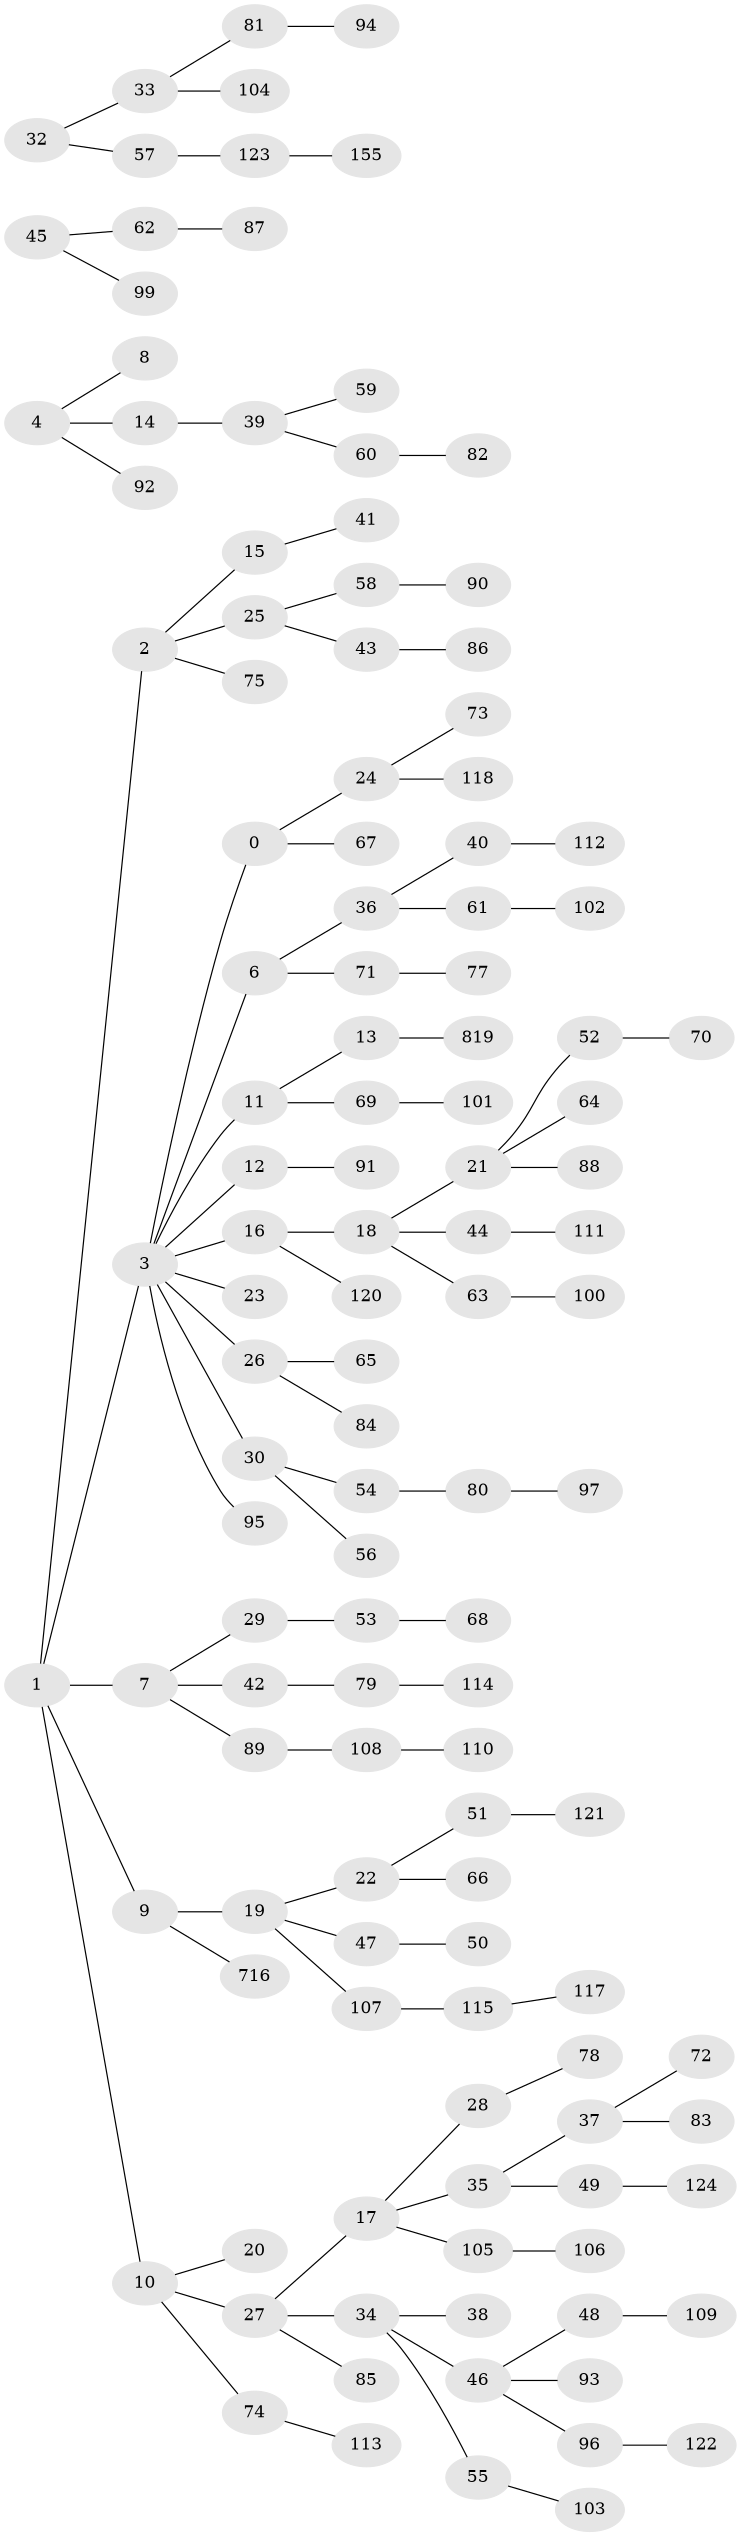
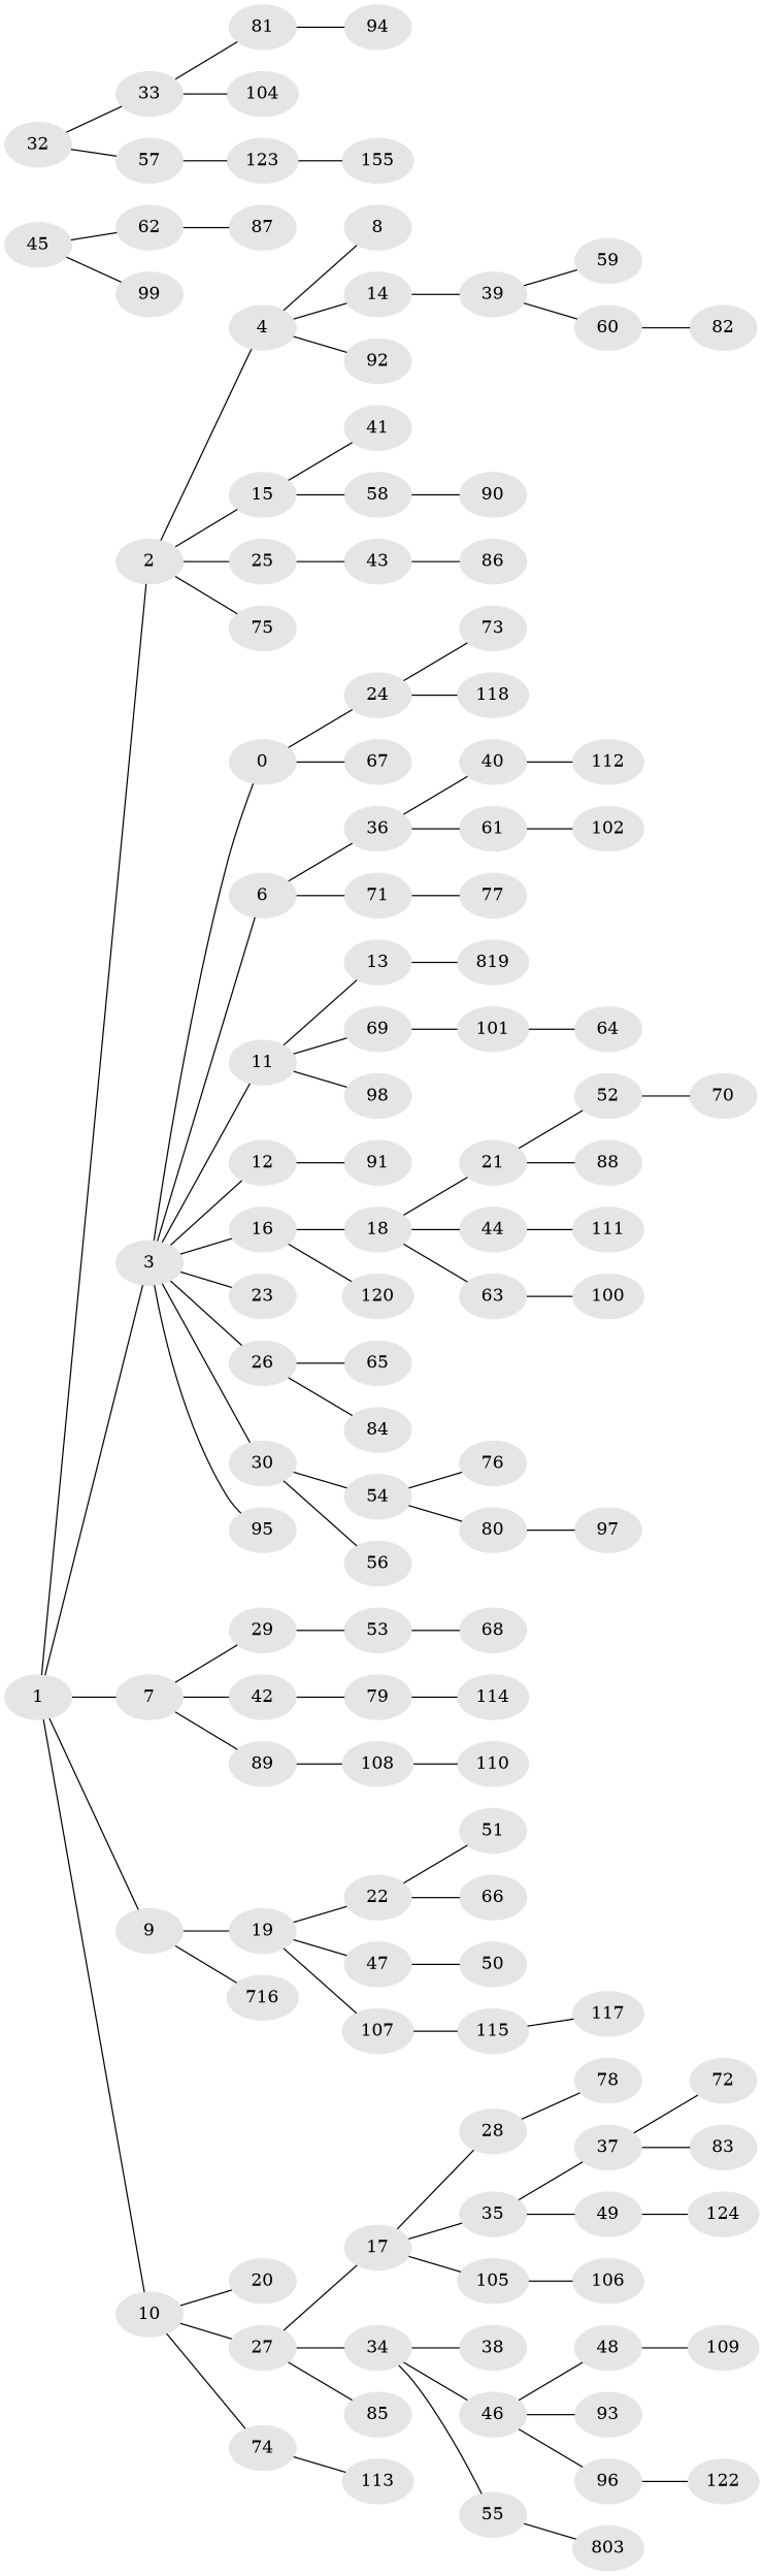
  graph {
    rankdir=LR
    node [color=gray90 style=filled]
    1
    2
    3
    7
    9
    10
    4
    15
    25
    75
    n11 [label=0]
    6
    11
    12
    16
    23
    26
    30
    95
    29
    42
    89
    19
    n24 [label=716]
    20
    27
    74
    8
    14
    92
    41
    58
    43
    24
    67
    36
    71
    13
    69
+   98
    91
    18
    120
    65
    84
    54
    56
    39
    73
    118
    40
    61
    77
    53
    79
    108
    22
    47
    107
    17
    28
    35
    105
    34
    85
    113
    n67 [label=819]
    101
    59
    60
    90
    21
    44
    63
    78
    37
    49
    106
    52
    64
    88
    111
    45
    62
    99
    100
    51
    66
    50
    115
    70
-   121
    86
    32
    33
    57
    38
    46
    55
    68
+   76
    80
    81
    104
    123
    94
    48
    93
    96
-   103
+   103 [label=803]
    72
    83
    124
    112
    102
    82
    114
    87
    109
    122
    97
    n122 [label=155]
    110
    117
    1 -- 2
    1 -- 3
    1 -- 7
    1 -- 9
    1 -- 10
+   2 -- 4
    2 -- 15
    2 -- 25
    2 -- 75
    3 -- n11
    3 -- 6
    3 -- 11
    3 -- 12
    3 -- 16
    3 -- 23
    3 -- 26
    3 -- 30
    3 -- 95
    7 -- 29
    7 -- 42
    7 -- 89
    9 -- 19
    9 -- n24
    10 -- 20
    10 -- 27
    10 -- 74
    4 -- 8
    4 -- 14
    4 -- 92
    15 -- 41
-   25 -- 58
+   15 -- 58
    25 -- 43
    n11 -- 24
    n11 -- 67
    6 -- 36
    6 -- 71
    11 -- 13
    11 -- 69
+   11 -- 98
    12 -- 91
    16 -- 18
    16 -- 120
    26 -- 65
    26 -- 84
    30 -- 54
    30 -- 56
    29 -- 53
    42 -- 79
    89 -- 108
    19 -- 22
    19 -- 47
    19 -- 107
    27 -- 17
    27 -- 34
    27 -- 85
    74 -- 113
    14 -- 39
    58 -- 90
    43 -- 86
    24 -- 73
    24 -- 118
    36 -- 40
    36 -- 61
    71 -- 77
    13 -- n67
    69 -- 101
    18 -- 21
    18 -- 44
    18 -- 63
+   54 -- 76
    54 -- 80
    39 -- 59
    39 -- 60
    40 -- 112
    61 -- 102
    53 -- 68
    79 -- 114
    108 -- 110
    22 -- 51
    22 -- 66
    47 -- 50
    107 -- 115
    17 -- 28
    17 -- 35
    17 -- 105
    28 -- 78
    35 -- 37
    35 -- 49
    105 -- 106
    34 -- 38
    34 -- 46
    34 -- 55
    60 -- 82
    21 -- 52
-   21 -- 64
+   101 -- 64
    21 -- 88
    44 -- 111
    63 -- 100
    37 -- 72
    37 -- 83
    49 -- 124
    52 -- 70
    45 -- 62
    45 -- 99
    62 -- 87
-   51 -- 121
    115 -- 117
    32 -- 33
    32 -- 57
    33 -- 81
    33 -- 104
    57 -- 123
    46 -- 48
    46 -- 93
    46 -- 96
    55 -- 103
    80 -- 97
    81 -- 94
    123 -- n122
    48 -- 109
    96 -- 122
  }
